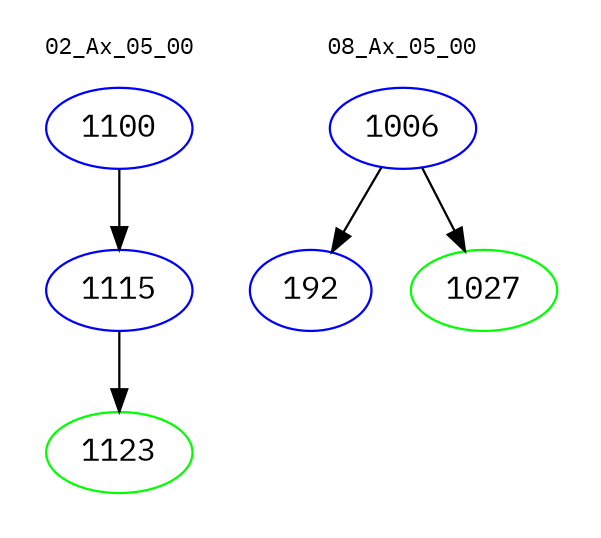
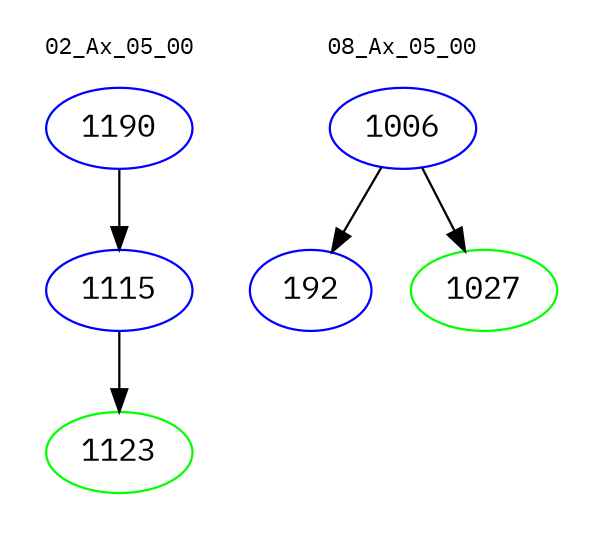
  digraph {
    fontname="IBM Plex Mono"
    node [color=blue fontname="IBM Plex Mono"]
    edge [color=black fontname="IBM Plex Mono"]
    n1 [label=1115]
-   n2 [label=1100]
+   n2 [label=1190]
    n3 [color=green label=1123]
    n4 [label=1006]
    n5 [label=192]
    n6 [color=green label=1027]
    subgraph cluster_1 {
      color=white
      fontsize=10
      label="02_Ax_05_00"
      n1
      n2
      n3
    }
    subgraph cluster_2 {
      color=white
      fontsize=10
      label="08_Ax_05_00"
      n4
      n5
      n6
    }
    n1 -> n3
    n2 -> n1
    n4 -> n5
    n4 -> n6
  }
